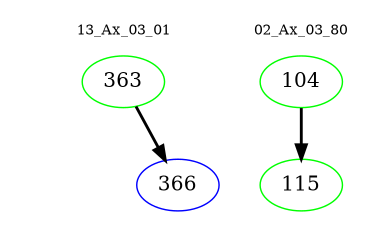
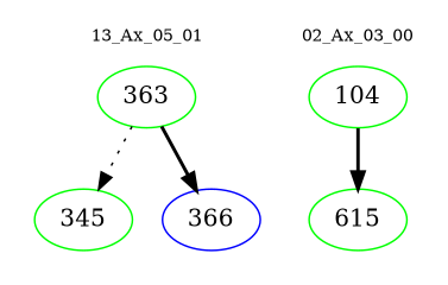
  digraph {
    node [color=green]
    edge [color=black style=bold]
    n1 [label=363]
+   n2 [label=345]
    n3 [color=blue label=366]
    n4 [label=104]
-   n5 [label=115]
+   n5 [label=615]
    subgraph cluster_1 {
      color=white
      fontsize=10
-     label="13_Ax_03_01"
+     label="13_Ax_05_01"
      n1
+     n2
      n3
    }
    subgraph cluster_2 {
      color=white
      fontsize=10
-     label="02_Ax_03_80"
+     label="02_Ax_03_00"
      n4
      n5
    }
+   n1 -> n2 [style=dotted]
    n1 -> n3
    n4 -> n5
  }
